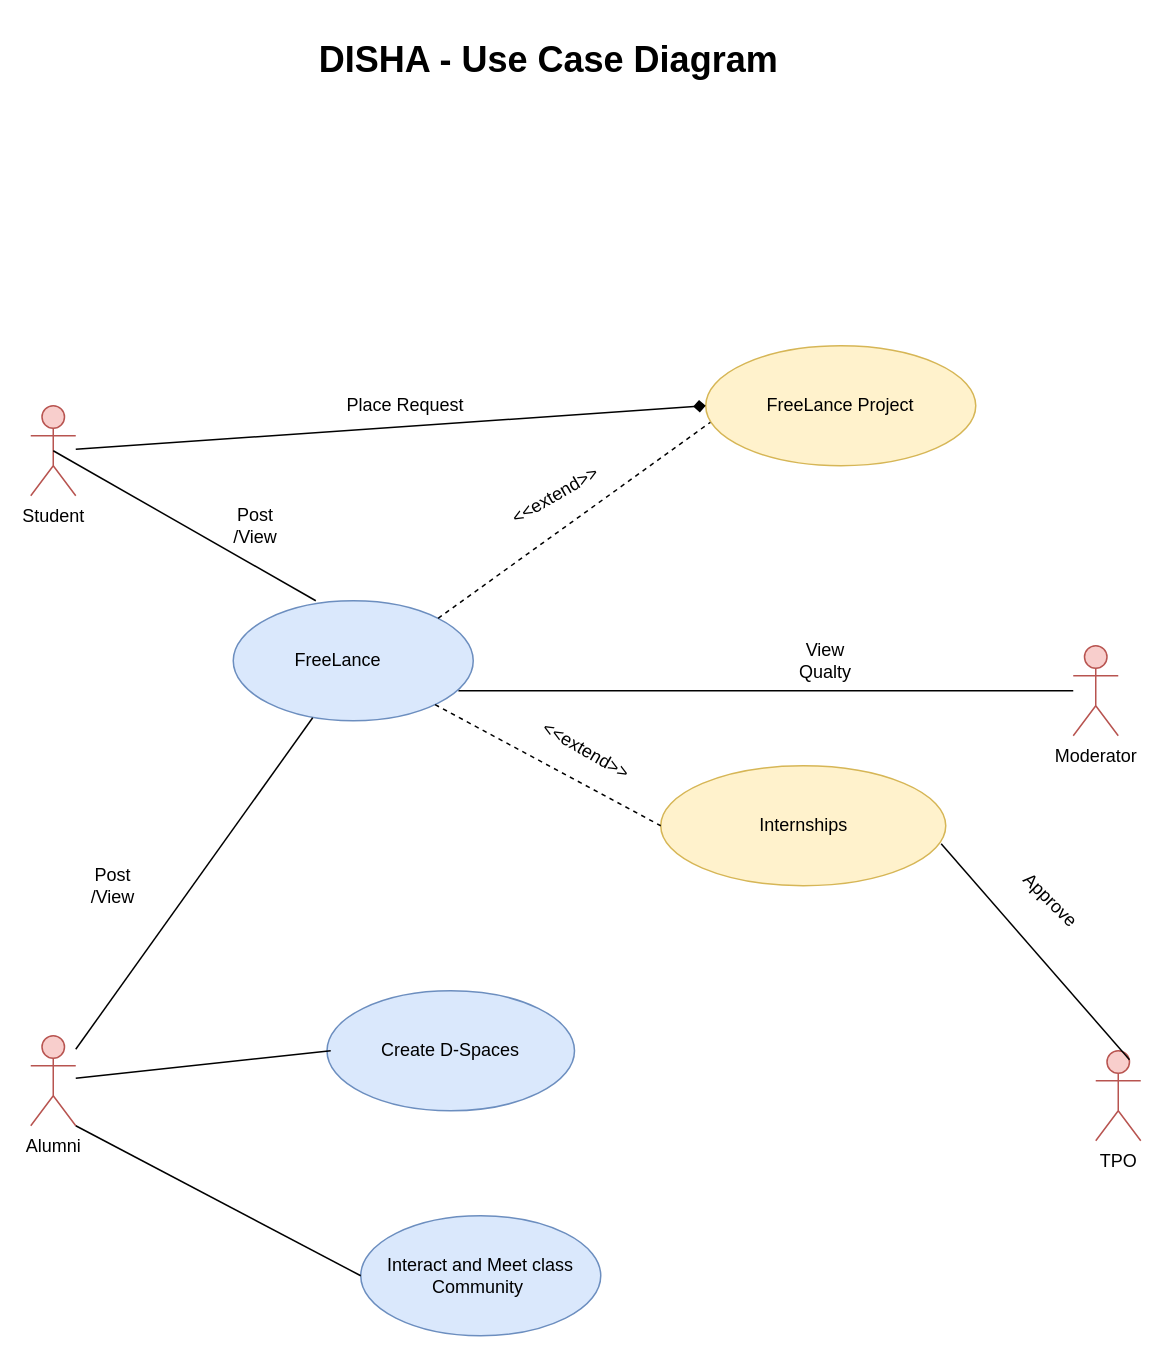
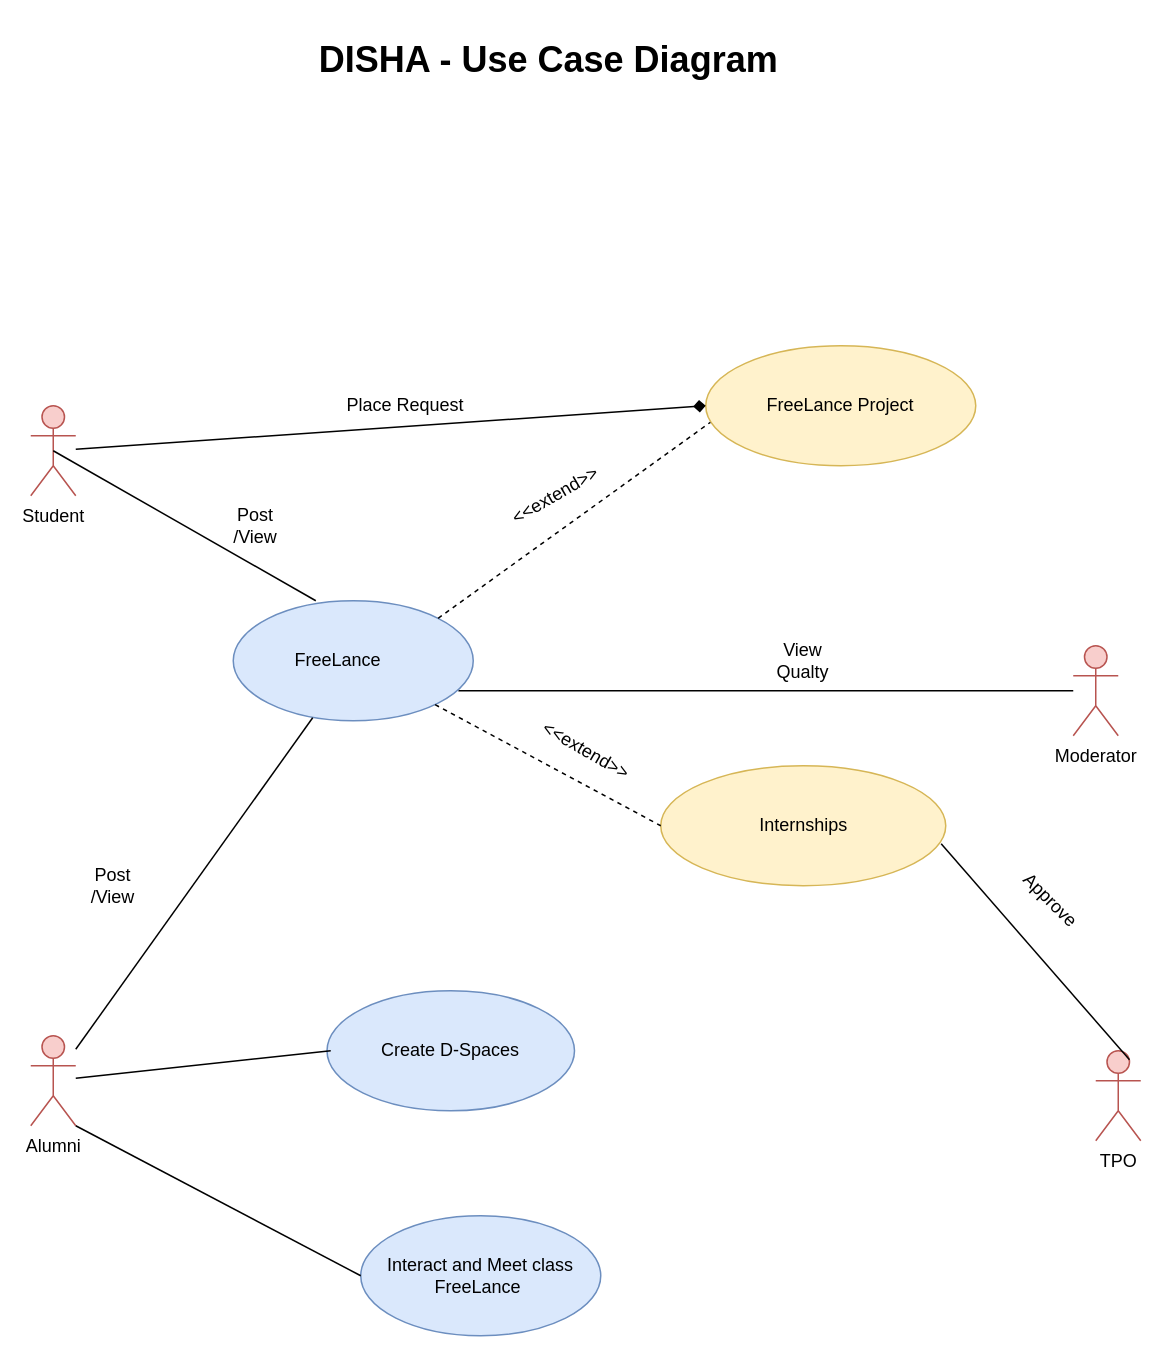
  <mxCell id="0" />
  <mxCell id="1" parent="0" />
  <mxCell id="2" value="" style="endArrow=none;html=1;entryX=0.938;entryY=0.75;entryDx=0;entryDy=0;entryPerimeter=0;" parent="1" source="11" target="5" edge="1"><mxGeometry width="50" height="50" relative="1" as="geometry"><mxPoint x="180" y="190" as="sourcePoint" /><mxPoint x="230" y="140" as="targetPoint" /></mxGeometry></mxCell>
  <mxCell id="3" value="Alumni" style="shape=umlActor;verticalLabelPosition=bottom;labelBackgroundColor=#ffffff;verticalAlign=top;html=1;outlineConnect=0;fillColor=#f8cecc;strokeColor=#b85450;" parent="1" vertex="1"><mxGeometry x="20" y="690" width="30" height="60" as="geometry" /></mxCell>
  <mxCell id="4" value="Student" style="shape=umlActor;verticalLabelPosition=bottom;labelBackgroundColor=#ffffff;verticalAlign=top;html=1;outlineConnect=0;fillColor=#f8cecc;strokeColor=#b85450;" parent="1" vertex="1"><mxGeometry x="20" y="270" width="30" height="60" as="geometry" /></mxCell>
  <mxCell id="5" value="" style="ellipse;whiteSpace=wrap;html=1;fillColor=#dae8fc;strokeColor=#6c8ebf;" parent="1" vertex="1"><mxGeometry x="155" y="400" width="160" height="80" as="geometry" /></mxCell>
  <mxCell id="6" value="" style="endArrow=none;html=1;entryX=0.331;entryY=0.975;entryDx=0;entryDy=0;entryPerimeter=0;" parent="1" source="3" target="5" edge="1"><mxGeometry width="50" height="50" relative="1" as="geometry"><mxPoint x="100" y="200" as="sourcePoint" /><mxPoint x="150" y="150" as="targetPoint" /></mxGeometry></mxCell>
  <mxCell id="7" value="" style="endArrow=none;html=1;exitX=0.5;exitY=0.5;exitDx=0;exitDy=0;exitPerimeter=0;entryX=0.344;entryY=0;entryDx=0;entryDy=0;entryPerimeter=0;" parent="1" source="4" target="5" edge="1"><mxGeometry width="50" height="50" relative="1" as="geometry"><mxPoint x="60" y="410" as="sourcePoint" /><mxPoint x="150" y="230" as="targetPoint" /></mxGeometry></mxCell>
  <mxCell id="8" value="FreeLance" style="text;html=1;strokeColor=none;fillColor=none;align=center;verticalAlign=middle;whiteSpace=wrap;rounded=0;" parent="1" vertex="1"><mxGeometry x="170" y="430" width="110" height="20" as="geometry" /></mxCell>
  <mxCell id="9" value="Post /View" style="text;html=1;strokeColor=none;fillColor=none;align=center;verticalAlign=middle;whiteSpace=wrap;rounded=0;" parent="1" vertex="1"><mxGeometry x="55" y="580" width="40" height="20" as="geometry" /></mxCell>
  <mxCell id="10" value="Post /View" style="text;html=1;strokeColor=none;fillColor=none;align=center;verticalAlign=middle;whiteSpace=wrap;rounded=0;" parent="1" vertex="1"><mxGeometry x="150" y="340" width="40" height="20" as="geometry" /></mxCell>
  <mxCell id="11" value="Moderator" style="shape=umlActor;verticalLabelPosition=bottom;labelBackgroundColor=#ffffff;verticalAlign=top;html=1;outlineConnect=0;fillColor=#f8cecc;strokeColor=#b85450;" parent="1" vertex="1"><mxGeometry x="715" y="430" width="30" height="60" as="geometry" /></mxCell>
- <mxCell id="12" value="View Qualty" style="text;html=1;strokeColor=none;fillColor=none;align=center;verticalAlign=middle;whiteSpace=wrap;rounded=0;" parent="1" vertex="1"><mxGeometry x="530" y="430" width="40" height="20" as="geometry" /></mxCell>
+ <mxCell id="12" value="View Qualty" style="text;html=1;strokeColor=none;fillColor=none;align=center;verticalAlign=middle;whiteSpace=wrap;rounded=0;" parent="1" vertex="1"><mxGeometry x="515" y="430" width="40" height="20" as="geometry" /></mxCell>
  <mxCell id="13" value="FreeLance Project" style="ellipse;whiteSpace=wrap;html=1;fillColor=#fff2cc;strokeColor=#d6b656;" parent="1" vertex="1"><mxGeometry x="470" y="230" width="180" height="80" as="geometry" /></mxCell>
  <mxCell id="14" value="" style="endArrow=none;dashed=1;html=1;exitX=1;exitY=0;exitDx=0;exitDy=0;entryX=0.017;entryY=0.638;entryDx=0;entryDy=0;entryPerimeter=0;" parent="1" source="5" target="13" edge="1"><mxGeometry width="50" height="50" relative="1" as="geometry"><mxPoint x="300" y="320" as="sourcePoint" /><mxPoint x="390" y="279" as="targetPoint" /></mxGeometry></mxCell>
  <mxCell id="15" value="&amp;lt;&amp;lt;extend&amp;gt;&amp;gt;" style="text;html=1;align=center;verticalAlign=middle;resizable=0;points=[];autosize=1;rotation=30;" parent="1" vertex="1"><mxGeometry x="350" y="490" width="80" height="20" as="geometry" /></mxCell>
  <mxCell id="16" value="" style="endArrow=diamond;html=1;entryX=0;entryY=0.5;entryDx=0;entryDy=0;" parent="1" source="4" target="13" edge="1"><mxGeometry width="50" height="50" relative="1" as="geometry"><mxPoint x="60" y="420" as="sourcePoint" /><mxPoint x="220" y="420" as="targetPoint" /></mxGeometry></mxCell>
  <mxCell id="17" value="Place Request" style="text;html=1;strokeColor=none;fillColor=none;align=center;verticalAlign=middle;whiteSpace=wrap;rounded=0;rotation=0;" parent="1" vertex="1"><mxGeometry x="225" y="260" width="90" height="20" as="geometry" /></mxCell>
  <mxCell id="18" value="" style="ellipse;whiteSpace=wrap;html=1;fillColor=#fff2cc;strokeColor=#d6b656;" parent="1" vertex="1"><mxGeometry x="440" y="510" width="190" height="80" as="geometry" /></mxCell>
  <mxCell id="19" value="" style="endArrow=none;dashed=1;html=1;entryX=0;entryY=0.5;entryDx=0;entryDy=0;" parent="1" source="5" target="18" edge="1"><mxGeometry width="50" height="50" relative="1" as="geometry"><mxPoint x="270" y="200" as="sourcePoint" /><mxPoint x="320" y="150" as="targetPoint" /></mxGeometry></mxCell>
  <mxCell id="20" value="Internships" style="text;html=1;strokeColor=none;fillColor=none;align=center;verticalAlign=middle;whiteSpace=wrap;rounded=0;" parent="1" vertex="1"><mxGeometry x="492.5" y="540" width="85" height="20" as="geometry" /></mxCell>
  <mxCell id="21" value="&amp;lt;&amp;lt;extend&amp;gt;&amp;gt;" style="text;html=1;strokeColor=none;fillColor=none;align=center;verticalAlign=middle;whiteSpace=wrap;rounded=0;rotation=-30;" parent="1" vertex="1"><mxGeometry x="350" y="320" width="40" height="20" as="geometry" /></mxCell>
  <mxCell id="22" value="TPO" style="shape=umlActor;verticalLabelPosition=bottom;labelBackgroundColor=#ffffff;verticalAlign=top;html=1;outlineConnect=0;fillColor=#f8cecc;strokeColor=#b85450;" parent="1" vertex="1"><mxGeometry x="730" y="700" width="30" height="60" as="geometry" /></mxCell>
  <mxCell id="23" value="" style="endArrow=none;html=1;exitX=0.984;exitY=0.65;exitDx=0;exitDy=0;entryX=0.75;entryY=0.1;entryDx=0;entryDy=0;entryPerimeter=0;exitPerimeter=0;" parent="1" source="18" target="22" edge="1"><mxGeometry width="50" height="50" relative="1" as="geometry"><mxPoint x="570" y="80" as="sourcePoint" /><mxPoint x="700" y="910" as="targetPoint" /><Array as="points" /></mxGeometry></mxCell>
  <mxCell id="24" value="Approve" style="text;html=1;strokeColor=none;fillColor=none;align=center;verticalAlign=middle;whiteSpace=wrap;rounded=0;rotation=45;" parent="1" vertex="1"><mxGeometry x="680" y="590" width="40" height="20" as="geometry" /></mxCell>
  <mxCell id="25" value="" style="ellipse;whiteSpace=wrap;html=1;fillColor=#dae8fc;strokeColor=#6c8ebf;" parent="1" vertex="1"><mxGeometry x="217.5" y="660" width="165" height="80" as="geometry" /></mxCell>
  <mxCell id="26" value="Create D-Spaces" style="text;html=1;strokeColor=none;fillColor=none;align=center;verticalAlign=middle;whiteSpace=wrap;rounded=0;" parent="1" vertex="1"><mxGeometry x="220" y="690" width="160" height="20" as="geometry" /></mxCell>
  <mxCell id="27" value="" style="endArrow=none;html=1;entryX=0;entryY=0.5;entryDx=0;entryDy=0;" parent="1" source="3" target="26" edge="1"><mxGeometry width="50" height="50" relative="1" as="geometry"><mxPoint x="90" y="750" as="sourcePoint" /><mxPoint x="140" y="700" as="targetPoint" /></mxGeometry></mxCell>
  <mxCell id="28" value="" style="ellipse;whiteSpace=wrap;html=1;fillColor=#dae8fc;strokeColor=#6c8ebf;" parent="1" vertex="1"><mxGeometry x="240" y="810" width="160" height="80" as="geometry" /></mxCell>
- <mxCell id="29" value="Interact and Meet class Community&amp;nbsp;" style="text;html=1;strokeColor=none;fillColor=none;align=center;verticalAlign=middle;whiteSpace=wrap;rounded=0;" parent="1" vertex="1"><mxGeometry x="250" y="840" width="140" height="20" as="geometry" /></mxCell>
+ <mxCell id="29" value="Interact and Meet class FreeLance&amp;nbsp;" style="text;html=1;strokeColor=none;fillColor=none;align=center;verticalAlign=middle;whiteSpace=wrap;rounded=0;" parent="1" vertex="1"><mxGeometry x="250" y="840" width="140" height="20" as="geometry" /></mxCell>
  <mxCell id="30" value="" style="endArrow=none;html=1;exitX=1;exitY=1;exitDx=0;exitDy=0;exitPerimeter=0;entryX=0;entryY=0.5;entryDx=0;entryDy=0;" parent="1" source="3" target="28" edge="1"><mxGeometry width="50" height="50" relative="1" as="geometry"><mxPoint x="100" y="840" as="sourcePoint" /><mxPoint x="150" y="790" as="targetPoint" /></mxGeometry></mxCell>
  <mxCell id="31" value="DISHA - Use Case Diagram" style="text;strokeColor=none;fillColor=none;html=1;fontSize=24;fontStyle=1;verticalAlign=middle;align=center;" parent="1" vertex="1"><mxGeometry x="315" y="20" width="100" height="40" as="geometry" /></mxCell>
